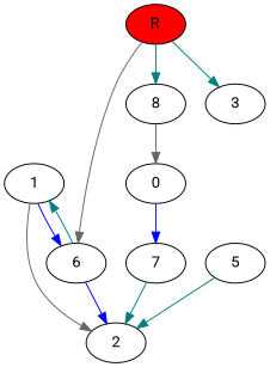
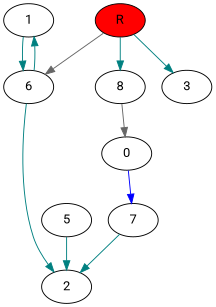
  digraph {
    fontname=Roboto
    node [fontname=Roboto]
    edge [color=teal fontname=Roboto]
    1
    2
    6
    5
    n5 [label=0]
    7
    8
    R [fillcolor="#ff0000" style=filled]
    3
-   1 -> 2 [color=gray40]
-   1 -> 6 [color=blue]
+   1 -> 6
    6 -> 1
-   6 -> 2 [color=blue]
+   6 -> 2
    5 -> 2
    n5 -> 7 [color=blue]
    7 -> 2
    8 -> n5 [color=gray40]
    R -> 6 [color=gray40]
    R -> 8
    R -> 3
  }
